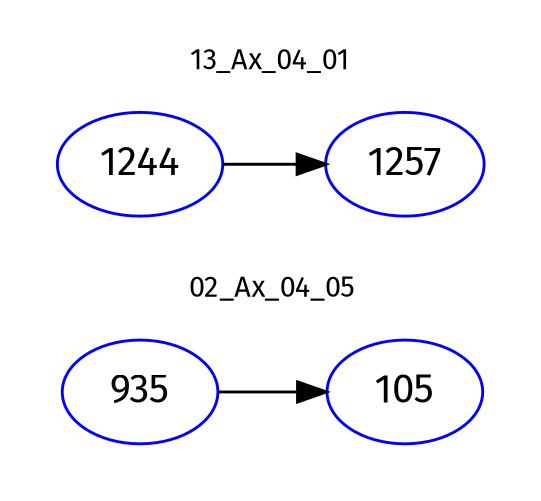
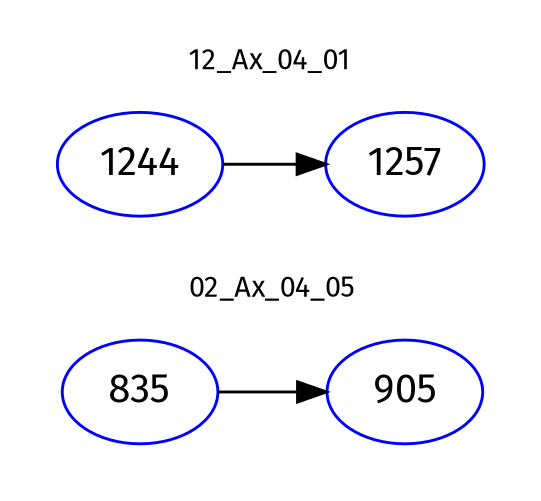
  digraph {
    fontname="Fira Sans"
    rankdir=LR
    node [color=blue fontname="Fira Sans"]
    edge [color=black fontname="Fira Sans"]
-   n1 [label=935]
-   n2 [label=105]
+   n1 [label=835]
+   n2 [label=905]
    n3 [label=1244]
    n4 [label=1257]
    subgraph cluster_1 {
      color=white
      fontsize=10
      label="02_Ax_04_05"
      n1
      n2
    }
    subgraph cluster_2 {
      color=white
      fontsize=10
-     label="13_Ax_04_01"
+     label="12_Ax_04_01"
      n3
      n4
    }
    n1 -> n2
    n3 -> n4
  }
